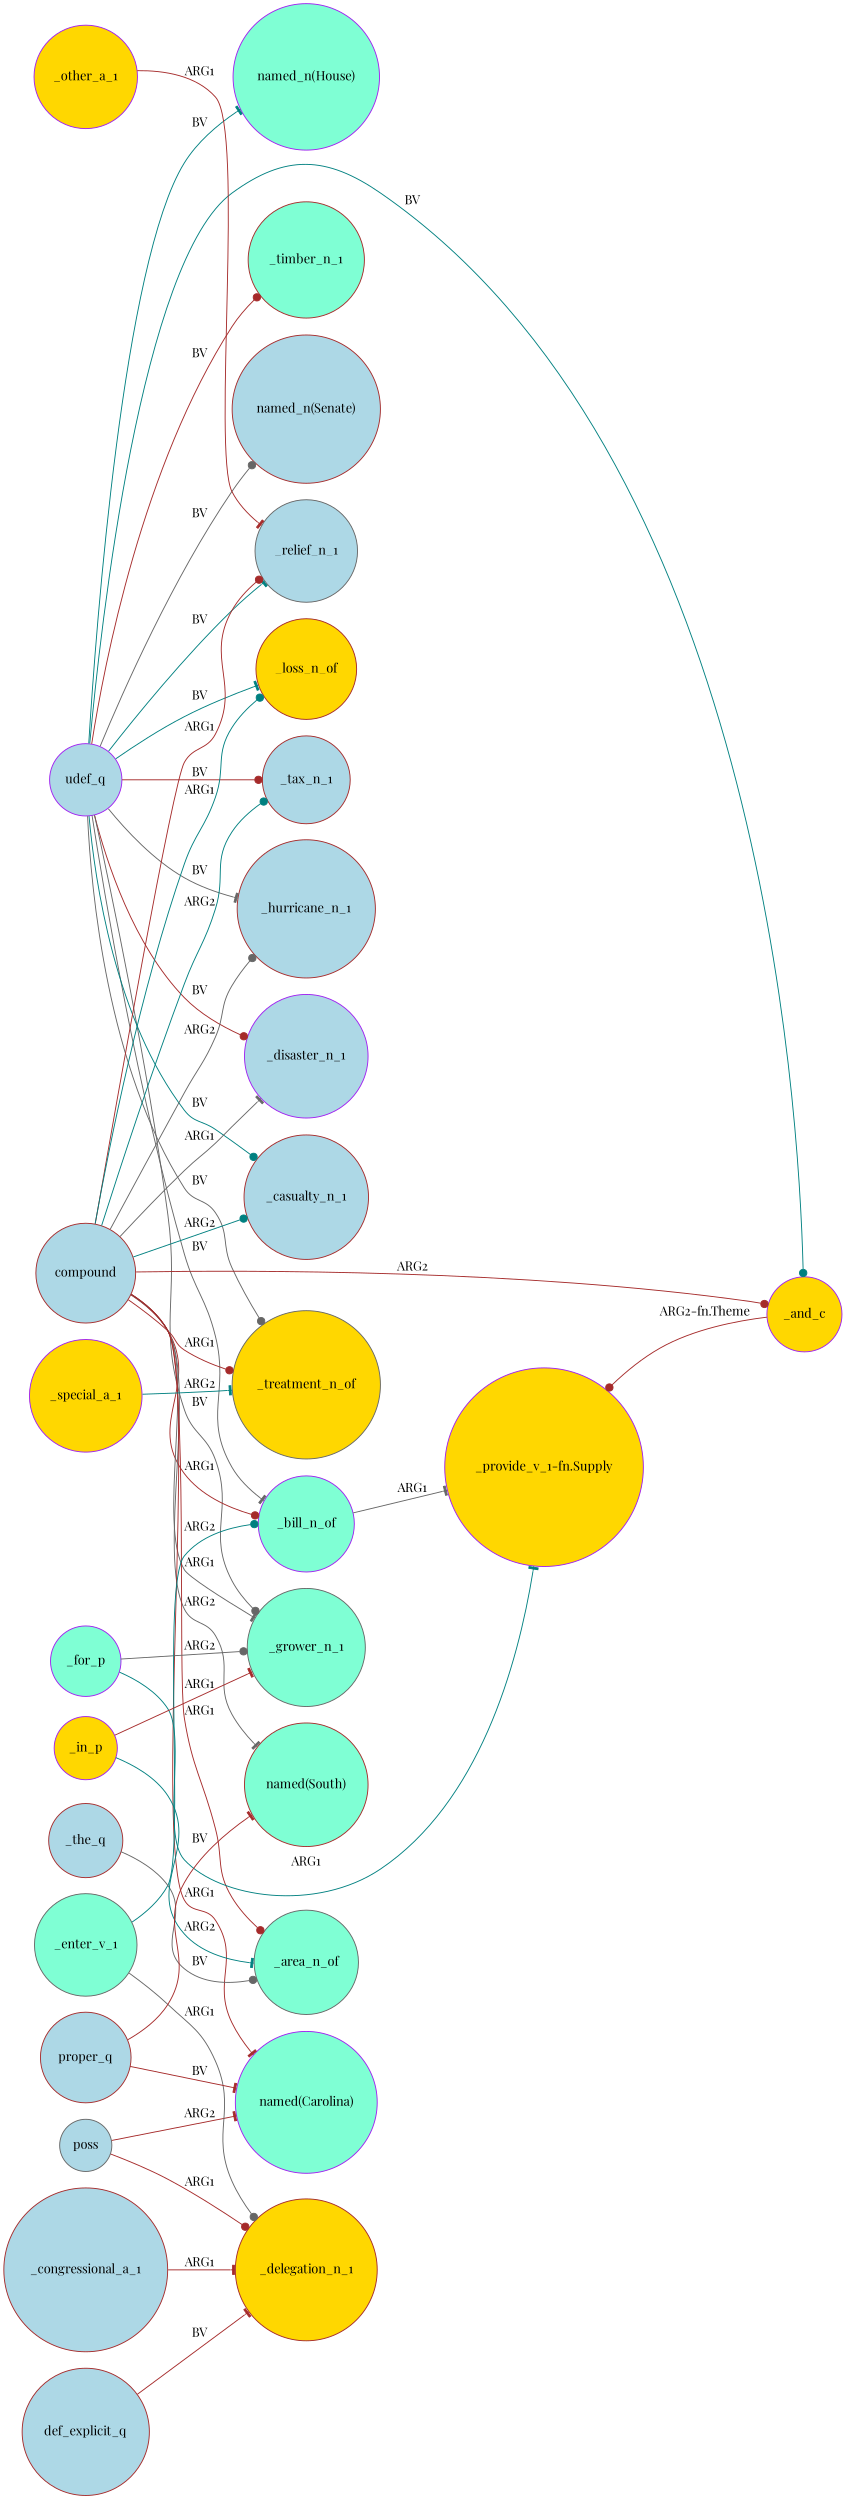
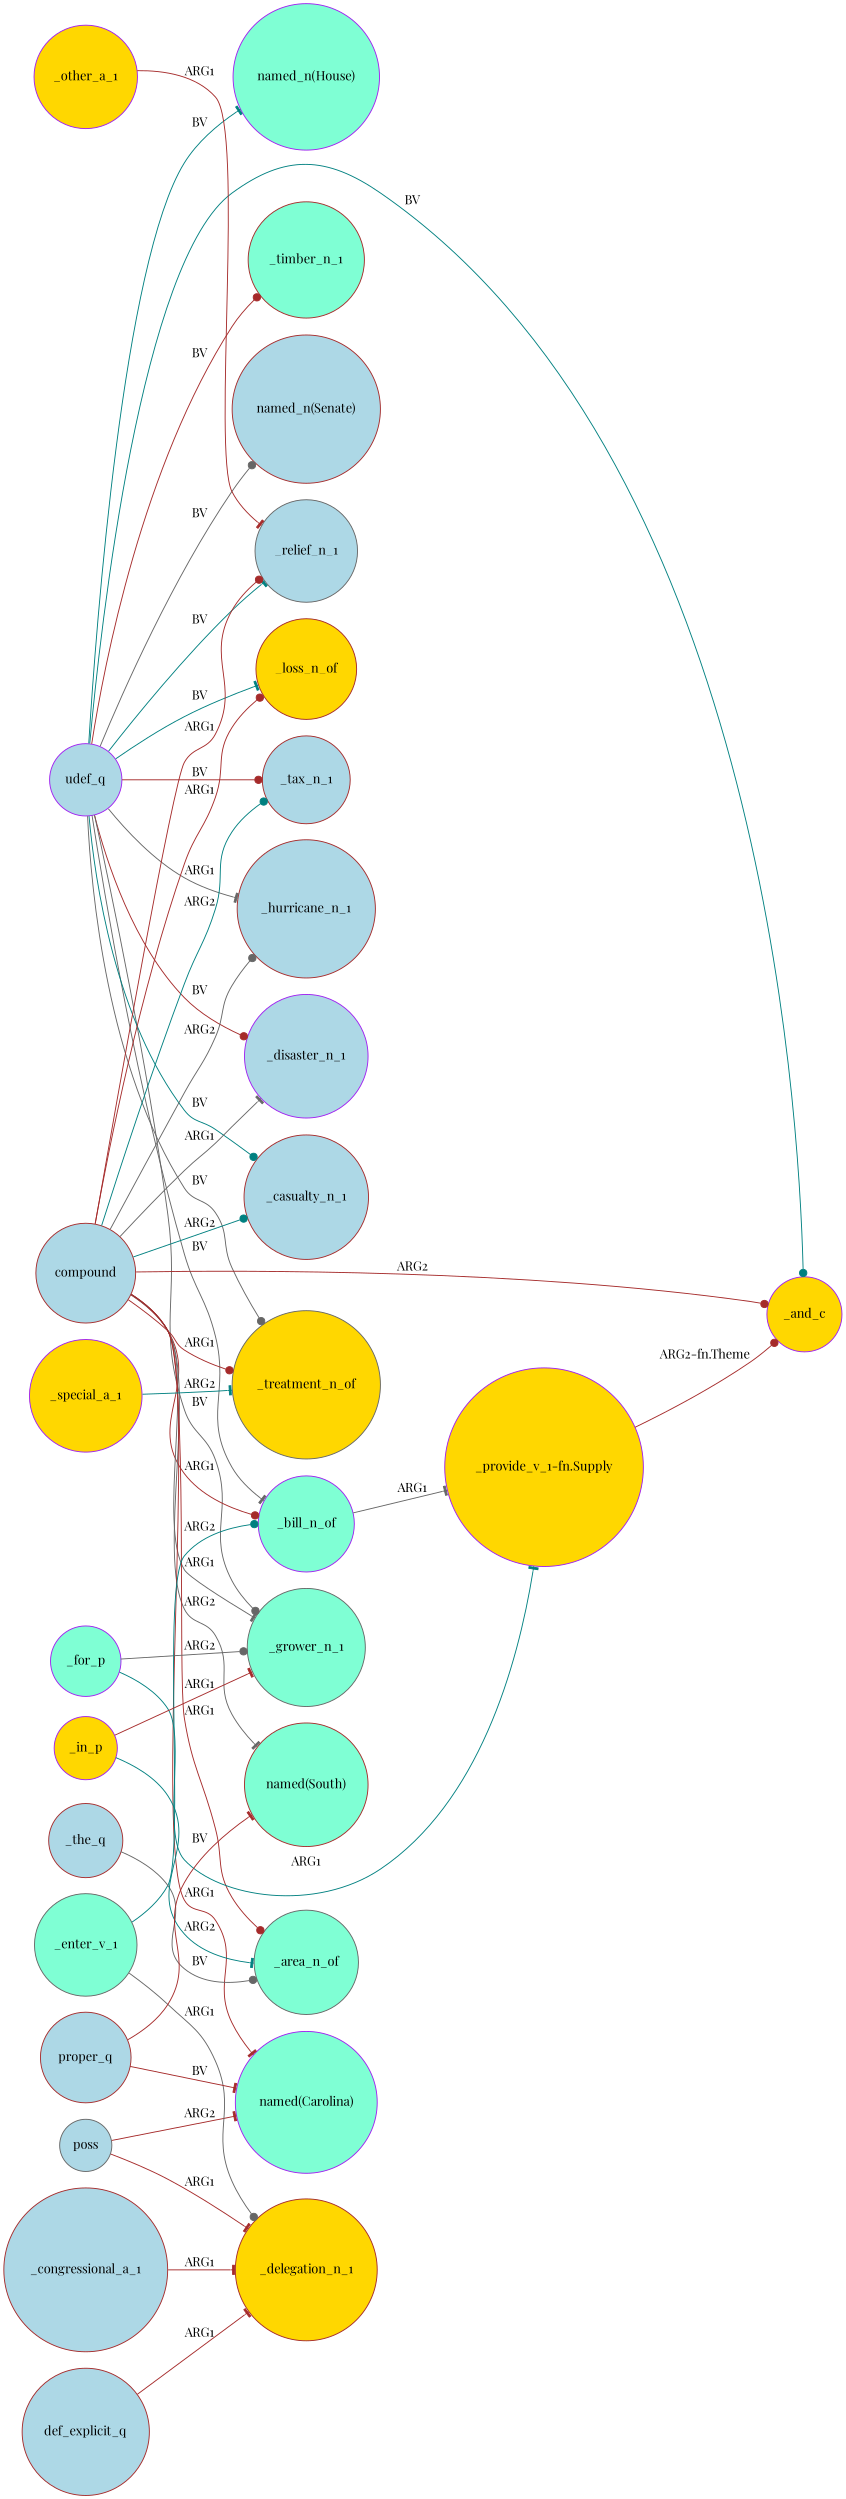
  digraph {
    fontname="Playfair Display"
    rankdir=LR
    node [color=brown fillcolor=lightblue fontname="Playfair Display" shape=circle style=filled]
    edge [arrowhead=dot color=brown fontname="Playfair Display"]
    udef_q [color=purple]
    "named_n(House)" [color=purple fillcolor=aquamarine]
    _disaster_n_1 [color=purple]
    _bill_n_of [color=purple fillcolor=aquamarine]
    _grower_n_1 [color=gray40 fillcolor=aquamarine]
    _casualty_n_1
    _and_c [color=purple fillcolor=gold]
    _timber_n_1 [fillcolor=aquamarine]
    _relief_n_1 [color=gray40]
    _tax_n_1
    _hurricane_n_1
    _treatment_n_of [color=gray40 fillcolor=gold]
    "named_n(Senate)"
    _loss_n_of [fillcolor=gold]
    "_provide_v_1-fn.Supply" [color=purple fillcolor=gold]
    compound
    "named(South)" [fillcolor=aquamarine]
    "named(Carolina)" [color=purple fillcolor=aquamarine]
    _area_n_of [color=gray40 fillcolor=aquamarine]
    poss [color=gray40]
    _delegation_n_1 [fillcolor=gold]
    _for_p [color=purple fillcolor=aquamarine]
    _enter_v_1 [color=gray40 fillcolor=aquamarine]
    def_explicit_q
    _special_a_1 [color=purple fillcolor=gold]
    _congressional_a_1
    _the_q
    _in_p [color=purple fillcolor=gold]
    _other_a_1 [color=purple fillcolor=gold]
    proper_q
    udef_q -> "named_n(House)" [arrowhead=tee color=teal label=BV]
    udef_q -> _disaster_n_1 [label=BV]
    udef_q -> _bill_n_of [arrowhead=tee color=gray40 label=BV]
    udef_q -> _grower_n_1 [color=gray40 label=BV]
    udef_q -> _casualty_n_1 [color=teal label=BV]
    udef_q -> _and_c [color=teal label=BV]
    udef_q -> _timber_n_1 [label=BV]
    udef_q -> _relief_n_1 [arrowhead=tee color=teal label=BV]
    udef_q -> _tax_n_1 [label=BV]
-   udef_q -> _hurricane_n_1 [arrowhead=tee color=gray40 label=BV]
+   udef_q -> _hurricane_n_1 [arrowhead=tee color=gray40 label=ARG1]
    udef_q -> _treatment_n_of [color=gray40 label=BV]
    udef_q -> "named_n(Senate)" [color=gray40 label=BV]
    udef_q -> _loss_n_of [arrowhead=tee color=teal label=BV]
    _bill_n_of -> "_provide_v_1-fn.Supply" [arrowhead=tee color=gray40 label=ARG1]
-   _and_c -> "_provide_v_1-fn.Supply" [label="ARG2-fn.Theme"]
+   "_provide_v_1-fn.Supply" -> _and_c [label="ARG2-fn.Theme"]
    compound -> _disaster_n_1 [arrowhead=tee color=gray40 label=ARG1]
    compound -> _bill_n_of [label=ARG1]
    compound -> _grower_n_1 [arrowhead=tee color=gray40 label=ARG1]
    compound -> _casualty_n_1 [color=teal label=ARG2]
    compound -> _and_c [label=ARG2]
    compound -> _relief_n_1 [label=ARG1]
    compound -> _tax_n_1 [color=teal label=ARG2]
    compound -> _hurricane_n_1 [color=gray40 label=ARG2]
    compound -> _treatment_n_of [label=ARG1]
-   compound -> _loss_n_of [color=teal label=ARG1]
+   compound -> _loss_n_of [label=ARG1]
    compound -> "named(South)" [arrowhead=tee color=gray40 label=ARG2]
    compound -> "named(Carolina)" [arrowhead=tee label=ARG1]
    compound -> _area_n_of [label=ARG1]
    poss -> "named(Carolina)" [arrowhead=tee label=ARG2]
-   poss -> _delegation_n_1 [label=ARG1]
+   poss -> _delegation_n_1 [arrowhead=tee label=ARG1]
    _for_p -> _grower_n_1 [color=gray40 label=ARG2]
    _for_p -> "_provide_v_1-fn.Supply" [arrowhead=tee color=teal label=ARG1]
    _enter_v_1 -> _bill_n_of [color=teal label=ARG2]
    _enter_v_1 -> _delegation_n_1 [color=gray40 label=ARG1]
-   def_explicit_q -> _delegation_n_1 [arrowhead=tee label=BV]
+   def_explicit_q -> _delegation_n_1 [arrowhead=tee label=ARG1]
    _special_a_1 -> _treatment_n_of [arrowhead=tee color=teal label=ARG2]
    _congressional_a_1 -> _delegation_n_1 [arrowhead=tee label=ARG1]
    _the_q -> _area_n_of [color=gray40 label=BV]
    _in_p -> _grower_n_1 [arrowhead=tee label=ARG1]
    _in_p -> _area_n_of [arrowhead=tee color=teal label=ARG2]
    _other_a_1 -> _relief_n_1 [arrowhead=tee label=ARG1]
    proper_q -> "named(South)" [arrowhead=tee label=BV]
    proper_q -> "named(Carolina)" [arrowhead=tee label=BV]
  }
